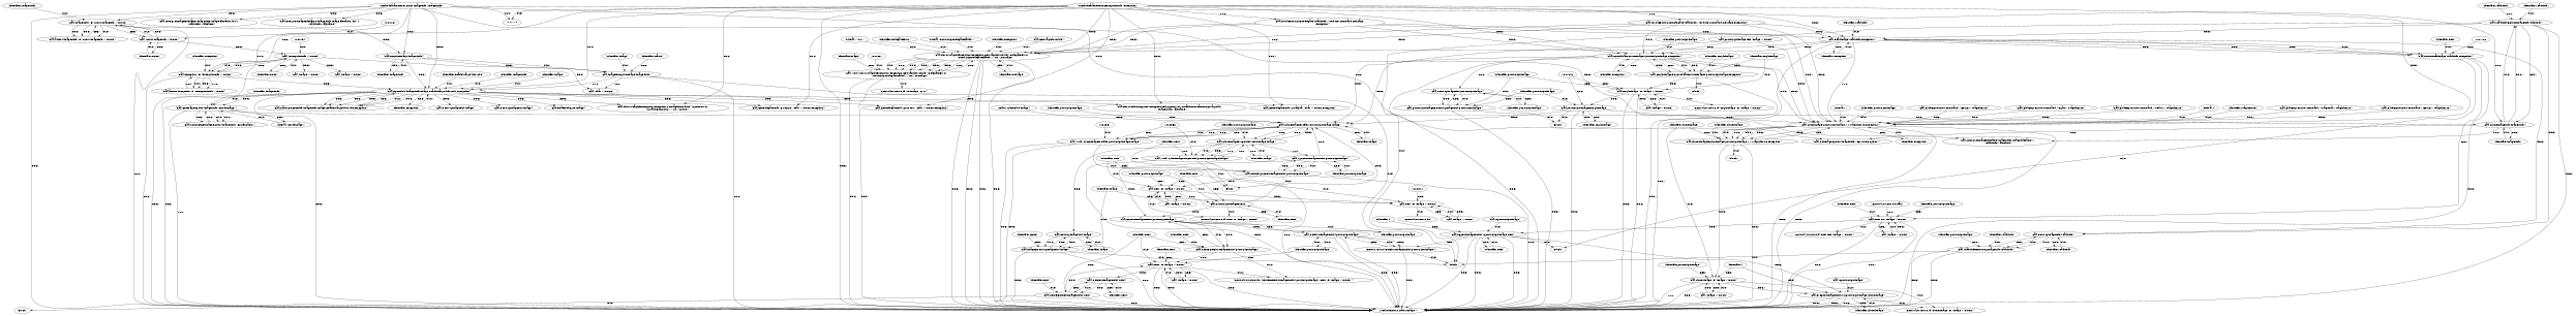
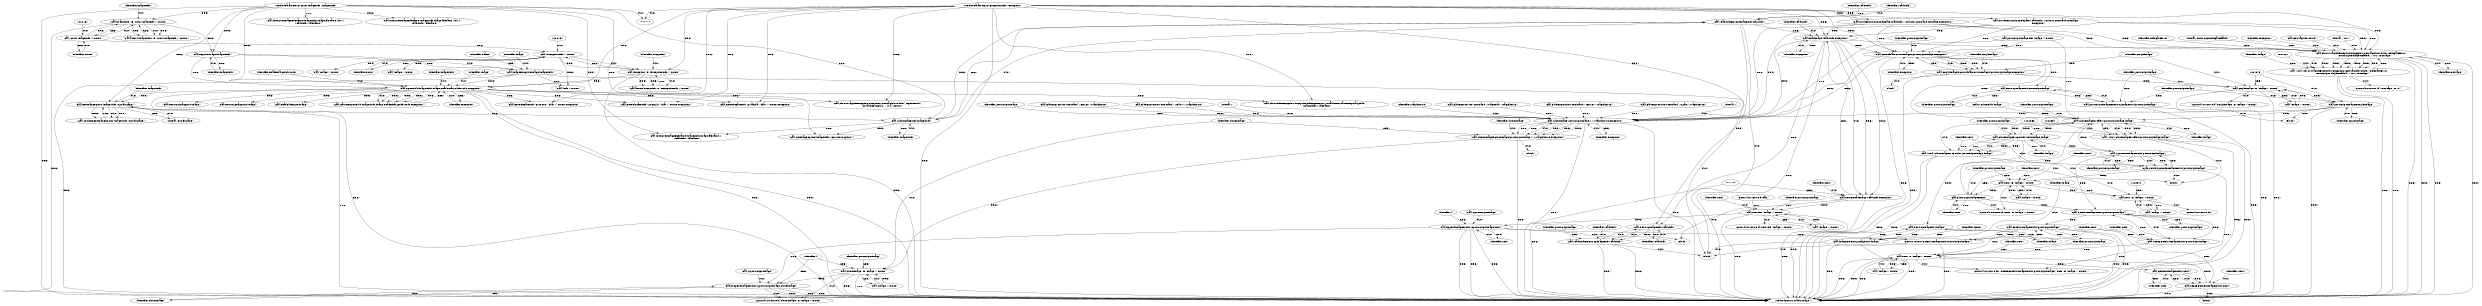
  digraph {
    n1 [label="(Call,read_info=CloneImageInfo(info_info))"]
    n2 [label="(Call,CloneImageInfo(image_info))"]
    n3 [label="(Call,ReadImage(read_info,exception))"]
    n4 [label="(Call,DestroyImageInfo(read_info))"]
    n5 [label="(MethodReturn,static Image *)"]
    n6 [label="(Block,)"]
    n7 [label="(Call,InterpretImageFilename(image_info,image,filename,1,\n    read_info->filename))"]
    n8 [label="(Identifier,image_info)"]
    n9 [label="(Call,GetImageOption(image_info,\"eps:use-cropbox\"))"]
    n10 [label="(Call,ThrowMagickException(exception,GetMagickModule(),DelegateError,\n          \"PostscriptDelegateFailed\",\"`%s'\",message))"]
    n11 [label="(Call,ConsolidateCMYKImages(postscript_image,exception))"]
    n12 [label="(Call,CloneImage(postscript_image,1,1,MagickTrue,exception))"]
    n13 [label="(Call,next=ReadImage(read_info,exception))"]
    n14 [label="(Identifier,exception)"]
    n15 [label="(Call,read_info=DestroyImageInfo(read_info))"]
    n16 [label="(Identifier,read_info)"]
    n17 [label="(Call,GetImageOption(image_info,\"eps:fit-page\"))"]
    n18 [label="(Literal,\"eps:fit-page\")"]
    n19 [label="(Call,option=GetImageOption(image_info,\"eps:fit-page\"))"]
    n20 [label="(Call,OpenBlob(image_info,image,ReadBinaryBlobMode,exception))"]
    n21 [label="(Call,status=OpenBlob(image_info,image,ReadBinaryBlobMode,exception))"]
    n22 [label="(Call,GetDelegateInfo(\"ps:alpha\",(char *) NULL,exception))"]
    n23 [label="(Identifier,exception)"]
    n24 [label="(Call,ThrowMagickException(exception,GetMagickModule(),OptionError,\n             \"InvalidGeometry\",\"`%s'\",option))"]
    n25 [label="(Call,DestroyImageList(image))"]
    n26 [label="(Call,ThrowFileException(exception,FileOpenError,\"UnableToCreateTemporaryFile\",\n        image_info->filename))"]
    n27 [label="(Call,GetDelegateInfo(\"ps:mono\",(char *) NULL,exception))"]
    n28 [label="(Call,DestroyImageList(image))"]
    n29 [label="(Call,GetDelegateInfo(\"ps:cmyk\",(char *) NULL,exception))"]
    n30 [label="(Call,ReadBlobByte(image))"]
    n31 [label="(Call,AcquireImage(image_info))"]
    n32 [label="(Call,image=AcquireImage(image_info))"]
    n33 [label="(Identifier,image_info)"]
-   n34 [label="(Call,(char *) NULL)"]
+   n34 [label="(Call,(info *) NULL)"]
    n35 [label="(Call,image_info != (const ImageInfo *) NULL)"]
    n36 [label="(Call,(const ImageInfo *) NULL)"]
    n37 [label="(Call,assert(image_info != (const ImageInfo *) NULL))"]
    n38 [label="(Call,(ExceptionInfo *) NULL)"]
    n39 [label="(Identifier,NULL)"]
    n40 [label="(MethodParameterIn,const ImageInfo *image_info)"]
    n41 [label="(Call,InterpretImageFilename(image_info,image,filename,(int) i,\n        read_info->filename))"]
    n42 [label="(Call,InterpretImageFilename(image_info,image,filename,(int) i,\n        read_info->filename))"]
    1000118
    n44 [label="(Call,exception != (ExceptionInfo *) NULL)"]
    n45 [label="(Identifier,NULL)"]
    n46 [label="(Call,(Image *) NULL)"]
    n47 [label="(Call,(Image *) NULL)"]
    n48 [label="(Call,assert(exception != (ExceptionInfo *) NULL))"]
    n49 [label="(MethodParameterIn,ExceptionInfo *exception)"]
    n50 [label="(Call,InvokePostscriptDelegate(read_info->verbose,command,message,exception))"]
    n51 [label="(Call,InvokePostscriptDelegate(read_info->verbose,command,message,\n        exception))"]
    n52 [label="(Call,(void) ThrowMagickException(exception,GetMagickModule(),DelegateError,\n          \"PostscriptDelegateFailed\",\"`%s'\",message))"]
    n53 [label="(Identifier,message)"]
    n54 [label="(Call,cmyk_image=ConsolidateCMYKImages(postscript_image,exception))"]
    n55 [label="(Call,CloneImageProfiles(postscript_image,image))"]
    n56 [label="(Call,DestroyImageList(postscript_image))"]
    n57 [label="(Identifier,exception)"]
    n58 [label="(Call,clone_image=CloneImage(postscript_image,1,1,MagickTrue,exception))"]
    n59 [label="(Identifier,exception)"]
    n60 [label="(Call,next == (Image *) NULL)"]
    n61 [label="(Block,)"]
    n62 [label="(Call,AppendImageToList(&postscript_image,next))"]
    n63 [label="(Call,(Image *) NULL)"]
    n64 [label="(ControlStructure,if (next == (Image *) NULL))"]
    n65 [label="(Call,PrependImageToList(&postscript_image,clone_image))"]
    n66 [label="(Identifier,next)"]
    n67 [label="(Return,return(GetFirstImageInList(postscript_image));)"]
    n68 [label="(Identifier,clone_image)"]
    n69 [label="(ControlStructure,if (clone_image != (Image *) NULL))"]
    n70 [label="(ControlStructure,if (*message != '\0'))"]
    n71 [label="(Call,cmyk_image != (Image *) NULL)"]
    n72 [label="(Block,)"]
    n73 [label="(Call,(void) CloneImageProfiles(postscript_image,image))"]
    n74 [label="(Call,CloneImageProperties(next_image,image))"]
    n75 [label="(Identifier,image)"]
    n76 [label="(Call,postscript_image=DestroyImageList(postscript_image))"]
    n77 [label="(Identifier,postscript_image)"]
    n78 [label="(Call,postscript_image=cmyk_image)"]
    n79 [label="(Call,(Image *) NULL)"]
    n80 [label="(ControlStructure,if (cmyk_image != (Image *) NULL))"]
    n81 [label="(Block,)"]
    n82 [label="(Identifier,cmyk_image)"]
    n83 [label="(Call,clone_image != (Image *) NULL)"]
    n84 [label="(Block,)"]
    n85 [label="(Call,(Image *) NULL)"]
    n86 [label="(Block,)"]
    n87 [label="(Call,(void) CloneImageProperties(postscript_image,image))"]
    n88 [label="(Call,SyncNextImageInList(postscript_image))"]
    n89 [label="(Call,DestroyImageList(image))"]
    n90 [label="(Identifier,image)"]
-   n91 [label="(Call,next=SyncNextImageInList(postscript_image))"]
+   n91 [label="(Cyan,next=SyncNextImageInList(postscript_image))"]
    n92 [label="(Call,GetFirstImageInList(postscript_image))"]
    n93 [label="(Identifier,postscript_image)"]
    n94 [label="(Call,image=DestroyImageList(image))"]
    n95 [label="(Identifier,image)"]
    n96 [label="(Call,next != (Image *) NULL)"]
    n97 [label="(Call,next=GetFirstImageInList(postscript_image))"]
    n98 [label="(Call,GetFirstImageInList(postscript_image))"]
    n99 [label="(Identifier,postscript_image)"]
    n100 [label="(Call,postscript_image=next)"]
    n101 [label="(Call,next != (Image *) NULL)"]
    n102 [label="(Call,(Image *) NULL)"]
    n103 [label="(ControlStructure,if (next != (Image *) NULL))"]
    n104 [label="(Identifier,next)"]
    n105 [label="(ControlStructure,do)"]
    n106 [label="(Call,(Image *) NULL)"]
    n107 [label="(Call,next != (Image *) NULL)"]
    n108 [label="(ControlStructure,for (next=GetFirstImageInList(postscript_image); next != (Image *) NULL; ))"]
    n109 [label="(Identifier,postscript_image)"]
    n110 [label="(Call,GetNextImageInList(next))"]
    n111 [label="(Call,(Image *) NULL)"]
    n112 [label="(Call,next=GetNextImageInList(next))"]
    n113 [label="(Identifier,next)"]
    n114 [label="(Block,)"]
    n115 [label="(Identifier,image)"]
    n116 [label="(Identifier,image_info)"]
    n117 [label="(Identifier,read_info)"]
    n118 [label="(Identifier,exception)"]
    n119 [label="(Call,GlobExpression(command,\"*Magenta*\",MagickTrue))"]
    n120 [label="(Identifier,postscript_image)"]
    n121 [label="(Identifier,next)"]
    n122 [label="(Identifier,postscript_image)"]
    n123 [label="(Identifier,postscript_image)"]
    n124 [label="(Identifier,postscript_image)"]
    n125 [label="(Identifier,postscript_image)"]
    n126 [label="(Call,GetMagickModule())"]
    n127 [label="(Identifier,next)"]
    n128 [label="(Identifier,cmyk_image)"]
    n129 [label="(Call,GlobExpression(command,\"*EPSF-*\",MagickTrue))"]
    n130 [label="(Identifier,next)"]
    n131 [label="(Identifier,read_info)"]
    n132 [label="(Literal,\"`%s'\")"]
    n133 [label="(Identifier,image_info)"]
    n134 [label="(Yellow,CloseBlob(image))"]
    n135 [label="(ControlStructure,break;)"]
    n136 [label="(Call,postscript_image == (Image *) NULL)"]
    n137 [label="(Identifier,postscript_image)"]
    n138 [label="(Identifier,image)"]
    n139 [label="(Identifier,next)"]
    n140 [label="(Identifier,DelegateError)"]
    n141 [label="(Identifier,clone_image)"]
    n142 [label="(Identifier,next)"]
    n143 [label="(Call,&postscript_image)"]
    n144 [label="(Identifier,next)"]
    n145 [label="(Literal,1)"]
    n146 [label="(Identifier,read_info)"]
    n147 [label="(Identifier,scene)"]
    n148 [label="(Identifier,status)"]
    n149 [label="(Identifier,image_info)"]
    n150 [label="(Identifier,postscript_image)"]
    n151 [label="(Call,GlobExpression(command,\"*EPSF-*\",MagickTrue))"]
    n152 [label="(Call,&postscript_image)"]
    n153 [label="(Identifier,postscript_image)"]
    n154 [label="(Identifier,next)"]
    n155 [label="(Identifier,read_info)"]
    n156 [label="(Call,GlobExpression(command,\"*Cyan*\",MagickTrue))"]
    n157 [label="(Call,GlobExpression(command,\"*Yellow*\",MagickTrue))"]
    n158 [label="(Literal,1)"]
    n159 [label="(Identifier,image)"]
    n160 [label="(Identifier,next)"]
    n161 [label="(Identifier,postscript_image)"]
    n162 [label="(Literal,\"PostscriptDelegateFailed\")"]
    n163 [label="(Identifier,MagickTrue)"]
    n164 [label="(Identifier,i)"]
    n165 [label="(Identifier,image)"]
    n166 [label="(Identifier,exception)"]
    n167 [label="(Identifier,i)"]
    n168 [label="(Identifier,postscript_image)"]
    n169 [label="(Identifier,ReadBinaryBlobMode)"]
    n170 [label="(Identifier,cmyk_image)"]
    n171 [label="(Identifier,clone_image)"]
    n172 [label="(Identifier,next)"]
    1000167
    1000194
    1001788
    1001827
    1001873
    1002351
    1002356
    1002310
    n1 -> n2 [label="CFG: "]
    n1 -> n3 [label="DDG: "]
    n1 -> n4 [label="DDG: "]
-   n1 -> n5 [label="DDG: "]
+   1001788 -> n5 [label="DDG: "]
    n1 -> n6 [label="AST: "]
    n2 -> n1 [label="AST: "]
    n2 -> n1 [label="DDG: "]
    n2 -> n7 [label="DDG: "]
    n2 -> n8 [label="CFG: "]
    n2 -> n9 [label="DDG: "]
    n3 -> n4 [label="DDG: "]
    n3 -> n5 [label="DDG: "]
    n3 -> n10 [label="DDG: "]
    n3 -> n11 [label="DDG: "]
    n3 -> n12 [label="DDG: "]
    n3 -> n13 [label="AST: "]
    n3 -> n13 [label="DDG: "]
    n3 -> n13 [label="DDG: "]
    n3 -> n14 [label="CFG: "]
    n4 -> n15 [label="AST: "]
    n4 -> n15 [label="DDG: "]
    n4 -> n16 [label="CFG: "]
    n8 -> n2 [label="AST: "]
    n10 -> n5 [label="DDG: "]
    n10 -> n5 [label="DDG: "]
    n10 -> n5 [label="DDG: "]
    n10 -> n5 [label="DDG: "]
    n10 -> n52 [label="AST: "]
    n10 -> n52 [label="DDG: "]
    n10 -> n52 [label="DDG: "]
    n10 -> n52 [label="DDG: "]
    n10 -> n52 [label="DDG: "]
    n10 -> n52 [label="DDG: "]
    n10 -> n52 [label="DDG: "]
    n10 -> n53 [label="CFG: "]
    n11 -> n5 [label="DDG: "]
    n11 -> n12 [label="DDG: "]
    n11 -> n12 [label="DDG: "]
    n11 -> n54 [label="AST: "]
    n11 -> n54 [label="DDG: "]
    n11 -> n54 [label="DDG: "]
    n11 -> n55 [label="DDG: "]
    n11 -> n56 [label="DDG: "]
    n11 -> n57 [label="CFG: "]
    n12 -> n5 [label="DDG: "]
    n12 -> n5 [label="DDG: "]
    n12 -> n58 [label="AST: "]
    n12 -> n58 [label="DDG: "]
    n12 -> n58 [label="DDG: "]
    n12 -> n58 [label="DDG: "]
    n12 -> n58 [label="DDG: "]
    n12 -> n59 [label="CFG: "]
    n13 -> n3 [label="CFG: "]
    n13 -> n5 [label="DDG: "]
-   n13 -> n60 [label="CFG: "]
+   n13 -> n60 [label="DDG: "]
    n13 -> n61 [label="AST: "]
    n14 -> n3 [label="AST: "]
    n15 -> n4 [label="CFG: "]
    n15 -> n5 [label="DDG: "]
    n15 -> n5 [label="DDG: "]
    n15 -> n6 [label="AST: "]
    n16 -> n4 [label="AST: "]
    n17 -> n2 [label="DDG: "]
    n17 -> n5 [label="DDG: "]
    n17 -> n18 [label="CFG: "]
    n17 -> n19 [label="AST: "]
    n17 -> n19 [label="DDG: "]
    n17 -> n19 [label="DDG: "]
    n18 -> n17 [label="AST: "]
    n19 -> n17 [label="CFG: "]
    n20 -> n5 [label="DDG: "]
    n20 -> n5 [label="DDG: "]
    n20 -> n5 [label="DDG: "]
    n20 -> n17 [label="DDG: "]
    n20 -> n21 [label="AST: "]
    n20 -> n21 [label="DDG: "]
    n20 -> n21 [label="DDG: "]
    n20 -> n21 [label="DDG: "]
    n20 -> n21 [label="DDG: "]
    n20 -> n22 [label="DDG: "]
    n20 -> n23 [label="CFG: "]
    n20 -> n24 [label="DDG: "]
    n20 -> n25 [label="DDG: "]
    n20 -> n26 [label="DDG: "]
    n20 -> n27 [label="DDG: "]
    n20 -> n28 [label="DDG: "]
    n20 -> n29 [label="DDG: "]
    n20 -> n30 [label="DDG: "]
    n21 -> n20 [label="CFG: "]
    n23 -> n20 [label="AST: "]
    n31 -> n20 [label="DDG: "]
    n31 -> n32 [label="AST: "]
    n31 -> n32 [label="DDG: "]
    n31 -> n33 [label="CFG: "]
    n32 -> n5 [label="DDG: "]
    n32 -> n6 [label="AST: "]
    n32 -> n20 [label="DDG: "]
    n32 -> n34 [label="CFG: "]
    n33 -> n31 [label="AST: "]
    n35 -> n5 [label="DDG: "]
    n35 -> n31 [label="DDG: "]
    n35 -> n36 [label="CFG: "]
    n35 -> n37 [label="AST: "]
    n35 -> n37 [label="DDG: "]
    n35 -> n37 [label="DDG: "]
    n36 -> n35 [label="AST: "]
    n36 -> n35 [label="DDG: "]
    n36 -> n38 [label="DDG: "]
    n36 -> n39 [label="CFG: "]
    n37 -> n35 [label="CFG: "]
    n38 -> n34 [label="DDG: "]
    n38 -> n44 [label="AST: "]
    n38 -> n44 [label="DDG: "]
    n38 -> n45 [label="CFG: "]
    n38 -> n46 [label="DDG: "]
    n38 -> n47 [label="DDG: "]
    n39 -> n36 [label="AST: "]
    n40 -> n2 [label="DDG: "]
    n40 -> n5 [label="DDG: "]
    n40 -> n7 [label="DDG: "]
    n40 -> n9 [label="DDG: "]
    n40 -> n17 [label="DDG: "]
    n40 -> n20 [label="DDG: "]
    n40 -> n31 [label="DDG: "]
    n40 -> n35 [label="DDG: "]
    n40 -> n41 [label="DDG: "]
    n40 -> n42 [label="DDG: "]
    n40 -> 1000118 [label="AST: "]
    n44 -> n5 [label="DDG: "]
    n44 -> n20 [label="DDG: "]
    n44 -> n38 [label="CFG: "]
    n44 -> n48 [label="AST: "]
    n44 -> n48 [label="DDG: "]
    n44 -> n48 [label="DDG: "]
    n45 -> n38 [label="AST: "]
    n48 -> n44 [label="CFG: "]
    n49 -> n3 [label="DDG: "]
    n49 -> n5 [label="DDG: "]
    n49 -> n10 [label="DDG: "]
    n49 -> n11 [label="DDG: "]
    n49 -> n12 [label="DDG: "]
    n49 -> n20 [label="DDG: "]
    n49 -> n22 [label="DDG: "]
    n49 -> n24 [label="DDG: "]
    n49 -> n26 [label="DDG: "]
    n49 -> n27 [label="DDG: "]
    n49 -> n29 [label="DDG: "]
    n49 -> 1000118 [label="AST: "]
    n49 -> n44 [label="DDG: "]
    n49 -> n50 [label="DDG: "]
    n49 -> n51 [label="DDG: "]
    n50 -> n3 [label="DDG: "]
    n50 -> n10 [label="DDG: "]
    n50 -> n10 [label="DDG: "]
    n50 -> n11 [label="DDG: "]
    n50 -> n12 [label="DDG: "]
    n51 -> n3 [label="DDG: "]
    n51 -> n10 [label="DDG: "]
    n51 -> n10 [label="DDG: "]
    n51 -> n11 [label="DDG: "]
    n51 -> n12 [label="DDG: "]
    n52 -> n5 [label="DDG: "]
    n52 -> n5 [label="DDG: "]
    n52 -> n10 [label="CFG: "]
    n52 -> n70 [label="AST: "]
    n53 -> n10 [label="AST: "]
    n54 -> n5 [label="DDG: "]
    n54 -> n11 [label="CFG: "]
    n54 -> n71 [label="DDG: "]
    n54 -> n72 [label="AST: "]
    n55 -> n73 [label="AST: "]
    n55 -> n73 [label="DDG: "]
    n55 -> n73 [label="DDG: "]
    n55 -> n74 [label="DDG: "]
    n55 -> n74 [label="DDG: "]
    n55 -> n75 [label="CFG: "]
    n56 -> n76 [label="AST: "]
    n56 -> n76 [label="DDG: "]
    n56 -> n77 [label="CFG: "]
    n57 -> n11 [label="AST: "]
    n58 -> n5 [label="DDG: "]
    n58 -> n12 [label="CFG: "]
    n58 -> n83 [label="DDG: "]
    n58 -> n84 [label="AST: "]
    n59 -> n12 [label="AST: "]
    n60 -> n5 [label="DDG: "]
    n60 -> n5 [label="DDG: "]
    n60 -> n62 [label="DDG: "]
    n60 -> n63 [label="CFG: "]
    n60 -> n64 [label="AST: "]
    n62 -> n5 [label="DDG: "]
    n62 -> n5 [label="DDG: "]
    n62 -> n5 [label="DDG: "]
    n62 -> n61 [label="AST: "]
    n62 -> n65 [label="DDG: "]
    n62 -> n66 [label="CFG: "]
    n62 -> n67 [label="CFG: "]
    n63 -> n60 [label="AST: "]
    n63 -> n60 [label="DDG: "]
    n65 -> n5 [label="DDG: "]
    n65 -> n5 [label="DDG: "]
    n65 -> n5 [label="DDG: "]
    n65 -> n68 [label="CFG: "]
    n65 -> n69 [label="AST: "]
    n66 -> n62 [label="AST: "]
    n67 -> n5 [label="DDG: "]
    n67 -> n6 [label="AST: "]
    n67 -> n98 [label="CFG: "]
    n68 -> n65 [label="AST: "]
    n71 -> n5 [label="DDG: "]
    n71 -> n5 [label="DDG: "]
    n71 -> n78 [label="DDG: "]
    n71 -> n79 [label="CFG: "]
    n71 -> n80 [label="AST: "]
    n73 -> n5 [label="DDG: "]
    n73 -> n5 [label="DDG: "]
    n73 -> n55 [label="CFG: "]
    n73 -> n86 [label="AST: "]
    n74 -> n55 [label="DDG: "]
    n74 -> n87 [label="AST: "]
    n74 -> n87 [label="DDG: "]
    n74 -> n87 [label="DDG: "]
    n74 -> n88 [label="DDG: "]
    n74 -> n89 [label="DDG: "]
    n74 -> n90 [label="CFG: "]
    n75 -> n55 [label="AST: "]
    n76 -> n5 [label="DDG: "]
    n76 -> n56 [label="CFG: "]
    n76 -> n81 [label="AST: "]
    n77 -> n56 [label="AST: "]
    n78 -> n5 [label="DDG: "]
    n78 -> n12 [label="DDG: "]
    n78 -> n55 [label="DDG: "]
    n78 -> n81 [label="AST: "]
    n78 -> n82 [label="CFG: "]
    n79 -> n71 [label="AST: "]
    n79 -> n71 [label="DDG: "]
    n82 -> n78 [label="AST: "]
    n83 -> n5 [label="DDG: "]
    n83 -> n5 [label="DDG: "]
    n83 -> n65 [label="DDG: "]
    n83 -> n69 [label="AST: "]
    n83 -> n85 [label="CFG: "]
    n85 -> n83 [label="AST: "]
    n85 -> n83 [label="DDG: "]
    n87 -> n5 [label="DDG: "]
    n87 -> n5 [label="DDG: "]
    n87 -> n74 [label="CFG: "]
    n87 -> n86 [label="AST: "]
    n88 -> n55 [label="DDG: "]
    n88 -> n91 [label="AST: "]
    n88 -> n91 [label="DDG: "]
    n88 -> n92 [label="DDG: "]
    n88 -> n93 [label="CFG: "]
    n89 -> n94 [label="AST: "]
    n89 -> n94 [label="DDG: "]
    n89 -> n95 [label="CFG: "]
    n90 -> n74 [label="AST: "]
    n91 -> n5 [label="DDG: "]
    n91 -> n86 [label="AST: "]
    n91 -> n88 [label="CFG: "]
    n91 -> n96 [label="DDG: "]
    n92 -> n97 [label="AST: "]
    n92 -> n97 [label="DDG: "]
    n92 -> n98 [label="DDG: "]
    n92 -> n99 [label="CFG: "]
    n93 -> n88 [label="AST: "]
    n94 -> n5 [label="DDG: "]
    n94 -> n5 [label="DDG: "]
    n94 -> n6 [label="AST: "]
    n94 -> n89 [label="CFG: "]
    n95 -> n89 [label="AST: "]
    n96 -> n100 [label="DDG: "]
    n96 -> n101 [label="DDG: "]
    n96 -> n102 [label="CFG: "]
    n96 -> n103 [label="AST: "]
    n97 -> n92 [label="CFG: "]
    n97 -> n107 [label="DDG: "]
    n97 -> n108 [label="AST: "]
    n98 -> n5 [label="DDG: "]
    n98 -> n5 [label="DDG: "]
    n98 -> n67 [label="AST: "]
    n98 -> n67 [label="DDG: "]
    n98 -> n109 [label="CFG: "]
    n99 -> n92 [label="AST: "]
    n100 -> n55 [label="DDG: "]
    n100 -> n92 [label="DDG: "]
    n100 -> n103 [label="AST: "]
    n100 -> n104 [label="CFG: "]
    n101 -> n105 [label="AST: "]
    n101 -> n106 [label="CFG: "]
    n102 -> n96 [label="AST: "]
    n102 -> n96 [label="DDG: "]
    n104 -> n100 [label="AST: "]
    n106 -> n101 [label="AST: "]
    n106 -> n101 [label="DDG: "]
    n107 -> n5 [label="DDG: "]
    n107 -> n5 [label="DDG: "]
    n107 -> n5 [label="DDG: "]
    n107 -> n108 [label="AST: "]
    n107 -> n110 [label="DDG: "]
    n107 -> n111 [label="CFG: "]
    n109 -> n98 [label="AST: "]
    n109 -> n107 [label="CFG: "]
    n110 -> n112 [label="AST: "]
    n110 -> n112 [label="DDG: "]
    n110 -> n113 [label="CFG: "]
    n111 -> n107 [label="AST: "]
    n111 -> n107 [label="DDG: "]
    n112 -> n5 [label="DDG: "]
    n112 -> n107 [label="DDG: "]
    n112 -> n110 [label="CFG: "]
    n112 -> n114 [label="AST: "]
    n113 -> n110 [label="AST: "]
    n115 -> n52 [label="CFG: "]
    n116 -> n20 [label="AST: "]
    n117 -> n15 [label="AST: "]
    n118 -> n44 [label="AST: "]
    n119 -> n12 [label="DDG: "]
    n120 -> n83 [label="CFG: "]
    n121 -> n60 [label="AST: "]
    n122 -> n71 [label="CFG: "]
    n122 -> n76 [label="AST: "]
    n123 -> n96 [label="CFG: "]
    n123 -> n100 [label="AST: "]
    n124 -> n55 [label="AST: "]
    n125 -> n11 [label="AST: "]
    n126 -> n10 [label="AST: "]
    n127 -> n87 [label="CFG: "]
    n127 -> n91 [label="AST: "]
    n128 -> n54 [label="CFG: "]
    n128 -> n71 [label="AST: "]
    n129 -> n12 [label="DDG: "]
    n130 -> n97 [label="CFG: "]
    n130 -> n107 [label="AST: "]
    n130 -> n112 [label="CFG: "]
    n131 -> n3 [label="AST: "]
    n132 -> n10 [label="AST: "]
    n133 -> n35 [label="AST: "]
    n134 -> n55 [label="DDG: "]
    n135 -> n60 [label="CFG: "]
    n136 -> n11 [label="DDG: "]
    n136 -> n12 [label="DDG: "]
    n136 -> n55 [label="DDG: "]
    n137 -> n60 [label="CFG: "]
    n138 -> n94 [label="AST: "]
    n138 -> n101 [label="CFG: "]
    n139 -> n107 [label="CFG: "]
    n140 -> n10 [label="AST: "]
    n141 -> n58 [label="AST: "]
    n142 -> n13 [label="AST: "]
    n143 -> n65 [label="AST: "]
    n144 -> n96 [label="CFG: "]
    n144 -> n100 [label="CFG: "]
    n144 -> n101 [label="AST: "]
    n145 -> n12 [label="AST: "]
    n146 -> n1 [label="CFG: "]
    n147 -> n94 [label="CFG: "]
    n148 -> n32 [label="CFG: "]
    n149 -> n17 [label="AST: "]
    n150 -> n12 [label="AST: "]
    n151 -> n12 [label="DDG: "]
    n152 -> n62 [label="AST: "]
    n153 -> n76 [label="CFG: "]
    n153 -> n78 [label="AST: "]
    n154 -> n112 [label="AST: "]
    n155 -> n1 [label="AST: "]
    n156 -> n12 [label="DDG: "]
    n157 -> n12 [label="DDG: "]
    n158 -> n12 [label="AST: "]
    n159 -> n20 [label="AST: "]
    n160 -> n91 [label="CFG: "]
    n160 -> n96 [label="AST: "]
    n161 -> n15 [label="CFG: "]
    n162 -> n10 [label="AST: "]
    n163 -> n12 [label="AST: "]
    n164 -> n62 [label="CFG: "]
    n165 -> n32 [label="AST: "]
    n166 -> n10 [label="AST: "]
    n167 -> n65 [label="CFG: "]
    n167 -> n83 [label="CFG: "]
    n168 -> n74 [label="AST: "]
    n169 -> n20 [label="AST: "]
    n170 -> n54 [label="AST: "]
    n171 -> n58 [label="CFG: "]
    n171 -> n83 [label="AST: "]
    n172 -> n97 [label="AST: "]
    1000167 -> n36 [label="AST: "]
    1000194 -> n38 [label="AST: "]
    1001788 -> n13 [label="CFG: "]
    1001827 -> n52 [label="AST: "]
    1001873 -> n71 [label="CFG: "]
-   1001873 -> n78 [label="CFG: "]
+   1001873 -> n78 [label="AST: "]
    1002351 -> n73 [label="AST: "]
    1002356 -> n73 [label="CFG: "]
    1002356 -> n87 [label="AST: "]
    1002310 -> n101 [label="CFG: "]
  }
